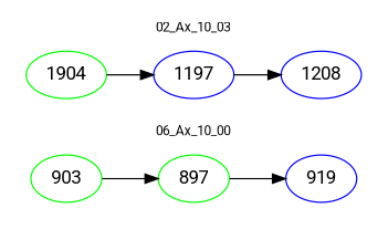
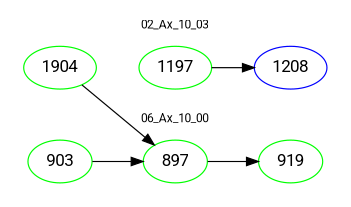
  digraph {
    fontname=Roboto
    rankdir=LR
    node [color=green fontname=Roboto]
    edge [color=black fontname=Roboto]
    n1 [label=1904]
-   n2 [color=blue label=1197]
+   n2 [label=1197]
    n3 [color=blue label=1208]
    n4 [label=903]
    n5 [label=897]
-   n6 [color=blue label=919]
+   n6 [label=919]
    subgraph cluster_1 {
      color=white
      fontsize=10
      label="02_Ax_10_03"
      n1
      n2
      n3
    }
    subgraph cluster_2 {
      color=white
      fontsize=10
      label="06_Ax_10_00"
      n4
      n5
      n6
    }
-   n1 -> n2
+   n1 -> n5
    n2 -> n3
    n4 -> n5
    n5 -> n6
  }
